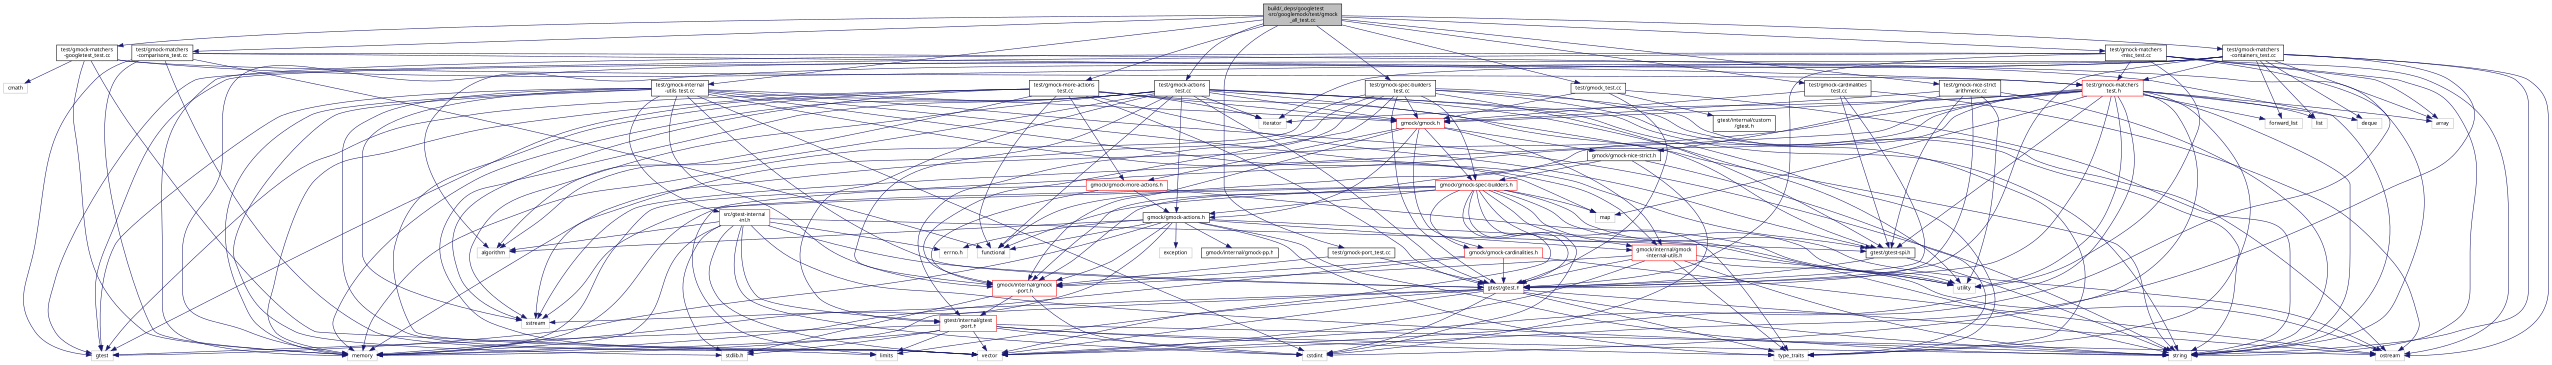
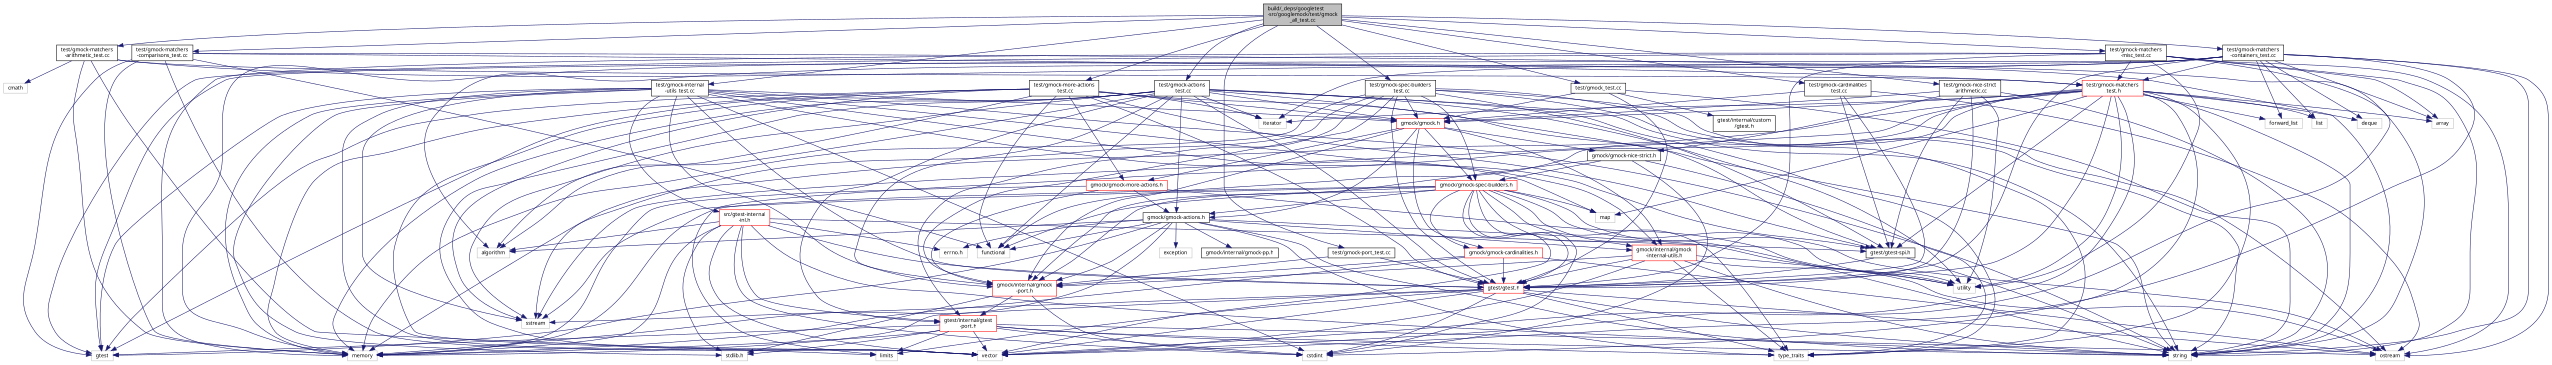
  digraph {
    fontname="Noto Sans"
    node [color=grey75 fillcolor=white fontname="Noto Sans" fontsize=10 shape=record style=filled]
    edge [color=midnightblue fontname="Noto Sans" fontsize=10 labelfontname=Helvetica labelfontsize=10 style=solid]
    n1 [color=black fillcolor=grey75 fontcolor=black height=0.2 label="build/_deps/googletest\l-src/googlemock/test/gmock\l_all_test.cc" width=0.4]
    n2 [color=black height=0.2 label="test/gmock-actions\l_test.cc" width=0.4]
    n3 [color=black height=0.2 label="test/gmock-cardinalities\l_test.cc" width=0.4]
    n4 [color=black height=0.2 label="test/gmock-internal\l-utils_test.cc" width=0.4]
-   n5 [color=black height=0.2 label="test/gmock-matchers\l-googletest_test.cc" width=0.4]
+   n5 [color=black height=0.2 label="test/gmock-matchers\l-arithmetic_test.cc" width=0.4]
    n6 [color=black height=0.2 label="test/gmock-matchers\l-comparisons_test.cc" width=0.4]
    n7 [color=black height=0.2 label="test/gmock-matchers\l-containers_test.cc" width=0.4]
    n8 [color=black height=0.2 label="test/gmock-matchers\l-misc_test.cc" width=0.4]
    n9 [color=black height=0.2 label="test/gmock-more-actions\l_test.cc" width=0.4]
    n10 [color=black height=0.2 label="test/gmock-nice-strict\l_arithmetic.cc" width=0.4]
    n11 [color=black height=0.2 label="test/gmock-port_test.cc" width=0.4]
    n12 [color=black height=0.2 label="test/gmock-spec-builders\l_test.cc" width=0.4]
    n13 [color=black height=0.2 label="test/gmock_test.cc" width=0.4]
    n14 [color=black height=0.2 label="gmock/gmock-actions.h" width=0.4]
    n15 [height=0.2 label=algorithm width=0.4]
    n16 [height=0.2 label=functional width=0.4]
    n17 [height=0.2 label=memory width=0.4]
    n18 [height=0.2 label=string width=0.4]
    n19 [height=0.2 label=gtest width=0.4]
    n20 [height=0.2 label=type_traits width=0.4]
    n21 [height=0.2 label=utility width=0.4]
    n22 [height=0.2 label=vector width=0.4]
    n23 [color=red height=0.2 label="gmock/internal/gmock\l-port.h" width=0.4]
    n24 [color=red height=0.2 label="gtest/internal/gtest\l-port.h" width=0.4]
    n25 [color=red height=0.2 label="gtest/gtest.h" width=0.4]
    n26 [height=0.2 label=sstream width=0.4]
    n27 [height=0.2 label=iterator width=0.4]
    n28 [color=red height=0.2 label="gmock/gmock.h" width=0.4]
    n29 [color=black height=0.2 label="gtest/gtest-spi.h" width=0.4]
    n30 [height=0.2 label=ostream width=0.4]
    n31 [color=red height=0.2 label="gmock/internal/gmock\l-internal-utils.h" width=0.4]
    n32 [height=0.2 label="stdlib.h" width=0.4]
    n33 [height=0.2 label=cstdint width=0.4]
    n34 [height=0.2 label=map width=0.4]
    n35 [color=red height=0.2 label="src/gtest-internal\l-inl.h" width=0.4]
    n36 [height=0.2 label=limits width=0.4]
    n37 [height=0.2 label=cmath width=0.4]
    n38 [color=red height=0.2 label="test/gmock-matchers\l_test.h" width=0.4]
    n39 [height=0.2 label=array width=0.4]
    n40 [height=0.2 label=deque width=0.4]
    n41 [height=0.2 label=forward_list width=0.4]
    n42 [height=0.2 label=list width=0.4]
    n43 [color=red height=0.2 label="gmock/gmock-more-actions.h" width=0.4]
    n44 [color=black height=0.2 label="gmock/gmock-nice-strict.h" width=0.4]
    n45 [color=red height=0.2 label="gmock/gmock-spec-builders.h" width=0.4]
    n46 [color=black height=0.2 label="gtest/internal/custom\l/gtest.h" width=0.4]
    n47 [height=0.2 label="errno.h" width=0.4]
    n48 [height=0.2 label=exception width=0.4]
    n49 [color=black height=0.2 label="gmock/internal/gmock-pp.h" width=0.4]
    n50 [color=red height=0.2 label="gmock/gmock-cardinalities.h" width=0.4]
    n1 -> n2
    n1 -> n3
    n1 -> n4
    n1 -> n5
    n1 -> n6
    n1 -> n7
    n1 -> n8
    n1 -> n9
    n1 -> n10
    n1 -> n11
    n1 -> n12
    n1 -> n13
    n2 -> n14
    n2 -> n15
    n2 -> n16
    n2 -> n17
    n2 -> n18
    n2 -> n19
    n2 -> n20
    n2 -> n21
    n2 -> n22
    n2 -> n23
    n2 -> n24
    n2 -> n25
    n2 -> n26
    n2 -> n27
    n2 -> n28
    n2 -> n29
    n3 -> n25
    n3 -> n28
    n3 -> n29
    n3 -> n30
    n4 -> n17
    n4 -> n18
    n4 -> n19
    n4 -> n22
    n4 -> n23
    n4 -> n25
    n4 -> n26
    n4 -> n28
    n4 -> n29
    n4 -> n31
    n4 -> n32
    n4 -> n33
    n4 -> n34
    n4 -> n35
    n5 -> n17
    n5 -> n18
    n5 -> n36
    n5 -> n37
    n5 -> n38
    n6 -> n16
    n6 -> n17
    n6 -> n18
    n6 -> n19
    n6 -> n22
    n6 -> n38
    n7 -> n15
    n7 -> n17
    n7 -> n18
    n7 -> n19
    n7 -> n22
    n7 -> n25
    n7 -> n27
    n7 -> n30
    n7 -> n38
    n7 -> n39
    n7 -> n40
    n7 -> n41
    n7 -> n42
    n8 -> n17
    n8 -> n18
    n8 -> n19
    n8 -> n21
    n8 -> n22
    n8 -> n25
    n8 -> n30
    n8 -> n38
    n8 -> n39
    n9 -> n15
    n9 -> n16
    n9 -> n17
    n9 -> n18
    n9 -> n19
    n9 -> n22
    n9 -> n25
    n9 -> n26
    n9 -> n27
    n9 -> n28
    n9 -> n29
    n9 -> n43
    n10 -> n18
    n10 -> n21
    n10 -> n25
    n10 -> n28
    n10 -> n29
    n10 -> n44
    n11 -> n23
    n11 -> n25
    n12 -> n17
    n12 -> n18
    n12 -> n20
    n12 -> n23
    n12 -> n24
    n12 -> n25
    n12 -> n26
    n12 -> n28
    n12 -> n29
    n12 -> n30
    n12 -> n45
    n13 -> n18
    n13 -> n25
    n13 -> n28
    n13 -> n46
    n14 -> n15
    n14 -> n16
    n14 -> n17
    n14 -> n18
    n14 -> n19
    n14 -> n20
    n14 -> n21
    n14 -> n23
    n14 -> n31
    n14 -> n47
    n14 -> n48
    n14 -> n49
    n23 -> n24
    n23 -> n32
    n23 -> n33
    n24 -> n17
    n24 -> n18
    n24 -> n19
    n24 -> n20
    n24 -> n22
    n24 -> n30
    n24 -> n32
    n24 -> n33
    n24 -> n36
    n25 -> n17
    n25 -> n18
    n25 -> n20
    n25 -> n22
    n25 -> n26
    n25 -> n30
    n25 -> n33
    n25 -> n36
    n28 -> n14
    n28 -> n23
    n28 -> n31
    n28 -> n43
    n28 -> n44
    n28 -> n45
    n28 -> n50
    n29 -> n18
    n29 -> n25
    n31 -> n18
    n31 -> n20
    n31 -> n21
    n31 -> n22
    n31 -> n23
    n31 -> n25
    n31 -> n30
    n35 -> n15
    n35 -> n17
    n35 -> n18
    n35 -> n22
    n35 -> n24
    n35 -> n25
    n35 -> n29
    n35 -> n32
    n35 -> n33
    n35 -> n47
    n38 -> n16
    n38 -> n17
    n38 -> n18
    n38 -> n20
    n38 -> n21
    n38 -> n22
    n38 -> n25
    n38 -> n26
    n38 -> n27
    n38 -> n28
    n38 -> n29
    n38 -> n33
    n38 -> n34
    n38 -> n36
    n38 -> n39
    n38 -> n40
    n38 -> n41
    n38 -> n42
    n43 -> n14
    n43 -> n17
    n43 -> n21
    n43 -> n23
    n44 -> n20
    n44 -> n23
    n44 -> n33
    n44 -> n45
    n45 -> n14
    n45 -> n16
    n45 -> n17
    n45 -> n18
    n45 -> n20
    n45 -> n21
    n45 -> n22
    n45 -> n23
    n45 -> n25
    n45 -> n26
    n45 -> n30
    n45 -> n31
    n45 -> n33
    n45 -> n34
    n45 -> n50
    n50 -> n17
    n50 -> n23
    n50 -> n25
    n50 -> n30
  }
